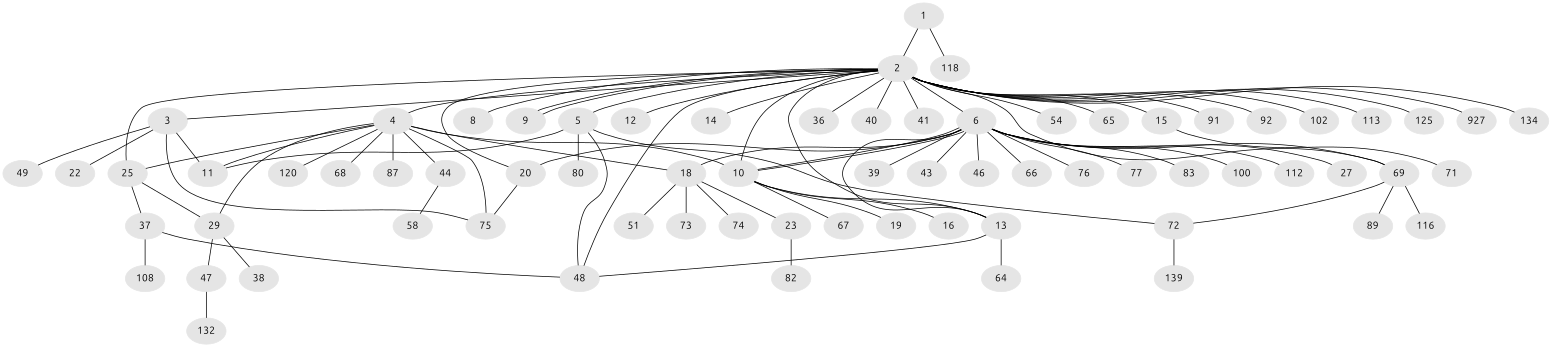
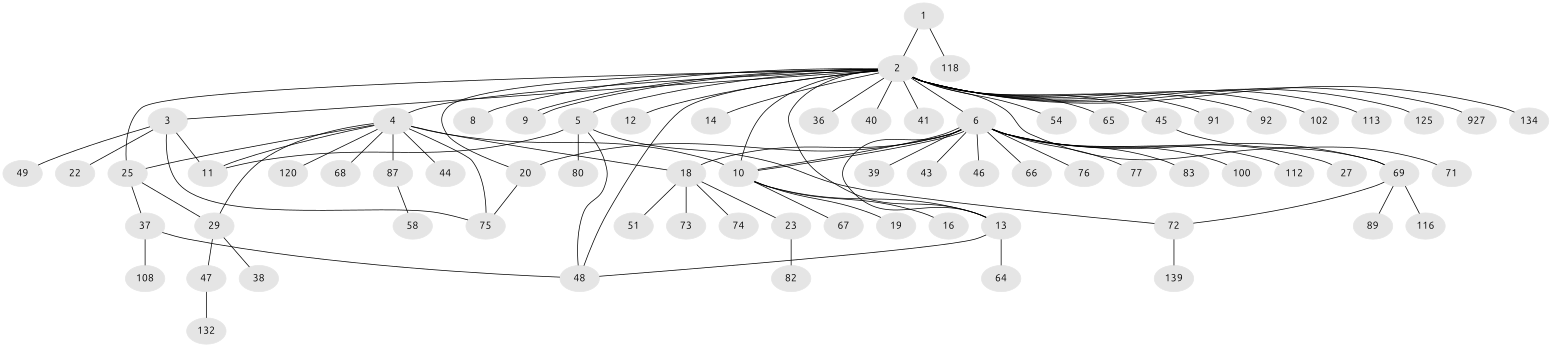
  graph {
    fontname=Ubuntu
    node [color=gray90 fontname=Ubuntu style=filled]
    edge [fontname=Ubuntu]
    2 [super="+63"]
    3 [super="+24"]
    4 [super="+34"]
    5 [super="+103+21"]
    6 [super="+22+31+7+17"]
    8
    9
    10 [super="+33+137+124+28"]
    12
    13 [super="+55+60"]
    14
    20 [super="+26+88+138"]
    25 [super="+30"]
    36
    40
    41
-   45 [super="+93" label=15]
+   45 [super="+93"]
    48 [super="+50+136"]
    54 [super="+117"]
    65
    69
    91
    92
    102
    113
    125
    n27 [label=927]
    134
    1
    118
    11 [super="+61"]
    n32 [label=22]
    49
    75
    18
    29 [super="+56"]
    44 [super="+81+86+79+94+140"]
    68
    87
    120 [super="+122"]
    72
    80
    27 [super="+135"]
    39
    43
    46
    66
    76
    77
    83
    100
    112
    16
    19
    67
    64
    37 [super="+84+133+142"]
    71
    89
    116
    23 [super="+78+85"]
    51
    73
    74
    38
    47 [super="+52"]
    58
    139
    82
    108
    132
    2 -- 3
    2 -- 4
    2 -- 5
    2 -- 6 [weight=3]
    2 -- 8
    2 -- 9
    2 -- 9
    2 -- 10
    2 -- 12
    2 -- 13
    2 -- 14
    2 -- 20
    2 -- 25
    2 -- 36
    2 -- 40
    2 -- 41
    2 -- 45
    2 -- 48
    2 -- 54
    2 -- 65
    2 -- 69
    2 -- 91
    2 -- 92
    2 -- 102
    2 -- 113
    2 -- 125
    2 -- n27
    2 -- 134
    3 -- 11
    3 -- n32
    3 -- 49
    3 -- 75
    4 -- 10
    4 -- 25
    4 -- 11
    4 -- 75
    4 -- 18 [weight=2]
    4 -- 29
    4 -- 44
    4 -- 68
    4 -- 87
    4 -- 120
    5 -- 48
    5 -- 11
    5 -- 72
    5 -- 80
    6 -- 10
    6 -- 10
    6 -- 13
    6 -- 20
    6 -- 69
    6 -- 18
    6 -- 27
    6 -- 39 [weight=2]
    6 -- 43
    6 -- 46
    6 -- 66
    6 -- 76
    6 -- 77
    6 -- 83
    6 -- 100
    6 -- 112
    10 -- 13
    10 -- 16
    10 -- 19
    10 -- 67
    13 -- 48
    13 -- 64
    20 -- 75
    25 -- 29
    25 -- 37
    45 -- 71
    69 -- 72
    69 -- 89
    69 -- 116
    1 -- 2
    1 -- 118
    18 -- 23
    18 -- 51
    18 -- 73
    18 -- 74
    29 -- 38
    29 -- 47
-   44 -- 58
+   87 -- 58
    72 -- 139
    37 -- 48
    37 -- 108
    23 -- 82
    47 -- 132
  }
